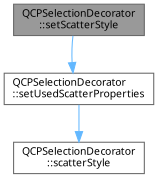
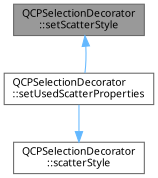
  digraph {
    fontname="Noto Sans"
    rankdir=TB
    node [color=grey40 fillcolor=white fontname="Noto Sans" fontsize=10 shape=box style=filled]
    edge [color=steelblue1 fontname="Noto Sans" fontsize=10 labelfontname=Helvetica labelfontsize=10 style=solid]
    n1 [color=gray40 fillcolor=grey60 fontcolor=black height=0.2 label="QCPSelectionDecorator\l::setScatterStyle" width=0.4]
    n2 [height=0.2 label="QCPSelectionDecorator\l::setUsedScatterProperties" width=0.4]
    n3 [height=0.2 label="QCPSelectionDecorator\l::scatterStyle" width=0.4]
-   n1 -> n2
+   n2 -> n1
    n2 -> n3
  }
